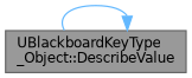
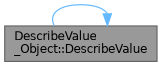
  digraph {
    rankdir=RL
-   n1 [color=gray40 fillcolor=grey60 fontcolor=black fontname=Helvetica fontsize=10 height=0.2 label="UBlackboardKeyType\l_Object::DescribeValue" shape=box style=filled width=0.4]
+   n1 [color=gray40 fillcolor=grey60 fontcolor=black fontname=Helvetica fontsize=10 height=0.2 label="DescribeValue\l_Object::DescribeValue" shape=box style=filled width=0.4]
    n1 -> n1 [color=steelblue1 dir=back fontname=Helvetica fontsize=10 labelfontname=Helvetica labelfontsize=10 style=solid]
  }
